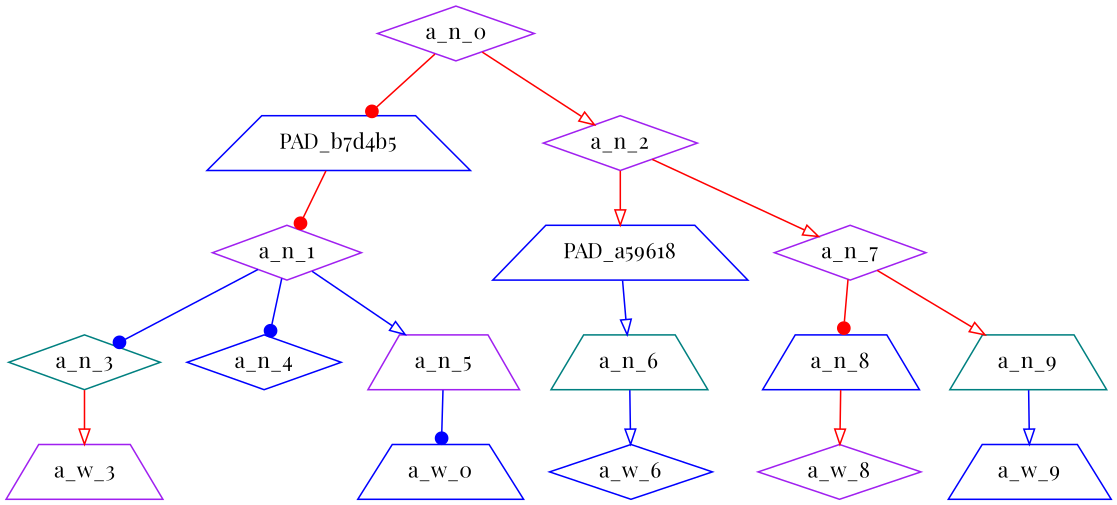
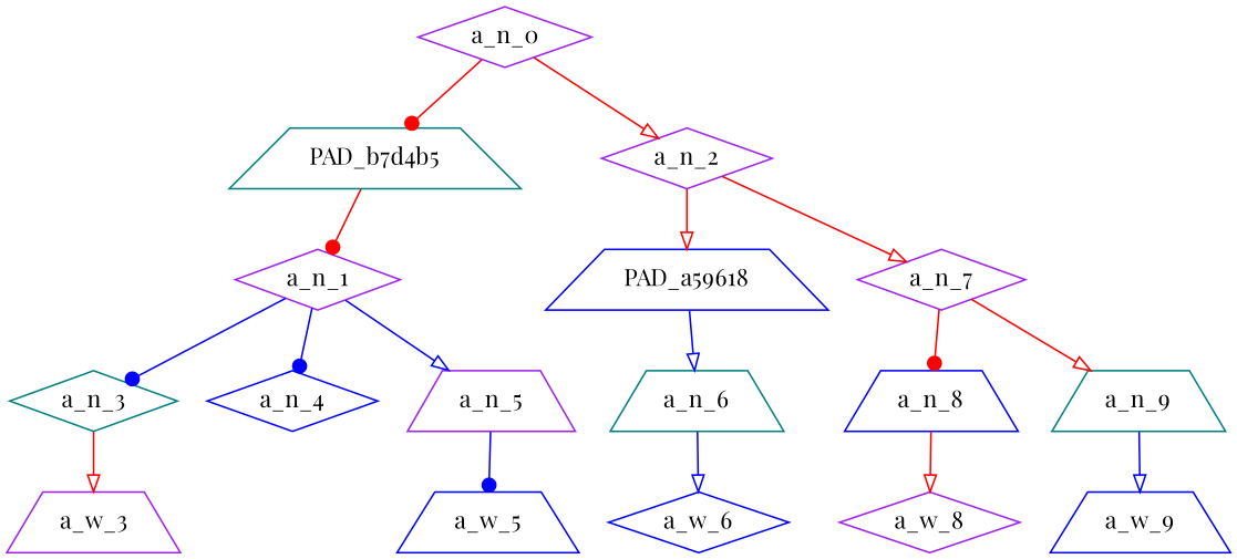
  strict digraph {
    fontname="Playfair Display"
    node [color=purple div_dir=1 fontname="Playfair Display" index=0 level=1 shape=trapezium text_span="[3]" value=0.53974413]
    edge [arrowhead=onormal color=red fontname="Playfair Display"]
    a_n_0 [level=4 shape=diamond text_span="[0, 1, 2, 3, 4, 5]" value=1.00000005]
-   PAD_b7d4b5 [color=blue level=3 text_span="[0, 1, 2]"]
+   PAD_b7d4b5 [color=teal level=3 text_span="[0, 1, 2]"]
    a_n_2 [index=1 level=3 shape=diamond text_span="[3, 4, 5]" value=0.45958782]
    a_n_1 [level=2 shape=diamond text_span="[0, 1, 2]"]
    PAD_a59618 [color=blue index=1 level=2 value=0.13180481]
    a_n_7 [index=2 level=2 shape=diamond text_span="[4, 5]" value=0.32720775]
    a_n_3 [color=teal shape=diamond text_span="[0]" value=0.15426402]
    a_n_4 [color=blue index=1 shape=diamond text_span="[1]" value=0.21665462]
    a_n_5 [index=2 text_span="[2]" value=0.16845006]
    a_n_6 [color=teal index=3 value=0.13180481]
    a_n_8 [color=blue index=4 text_span="[4]" value=0.13164804]
    a_n_9 [color=teal div_dir=-1 index=5 text_span="[5]" value=0.19522700]
    a_w_3 [div_dir=0 level=0 text_span="[0]" value="<user>"]
-   a_w_5 [color=blue div_dir=0 index=2 level=0 text_span="[2]" value="<user>2" label=a_w_0]
+   a_w_5 [color=blue div_dir=0 index=2 level=0 text_span="[2]" value="<user>2"]
    a_w_6 [color=blue div_dir=0 index=3 level=0 shape=diamond value=bring]
    a_w_8 [div_dir=0 index=4 level=0 shape=diamond text_span="[4]" value=your]
    a_w_9 [color=blue div_dir=0 index=5 level=0 text_span="[5]" value=canoe]
    a_n_0 -> PAD_b7d4b5 [arrowhead=dot]
    a_n_0 -> a_n_2
    PAD_b7d4b5 -> a_n_1 [arrowhead=dot]
    a_n_2 -> PAD_a59618
    a_n_2 -> a_n_7
    a_n_1 -> a_n_3 [arrowhead=dot color=blue]
    a_n_1 -> a_n_4 [arrowhead=dot color=blue]
    a_n_1 -> a_n_5 [color=blue]
    PAD_a59618 -> a_n_6 [color=blue]
    a_n_7 -> a_n_8 [arrowhead=dot]
    a_n_7 -> a_n_9
    a_n_3 -> a_w_3
    a_n_5 -> a_w_5 [arrowhead=dot color=blue]
    a_n_6 -> a_w_6 [color=blue]
    a_n_8 -> a_w_8
    a_n_9 -> a_w_9 [color=blue]
  }
